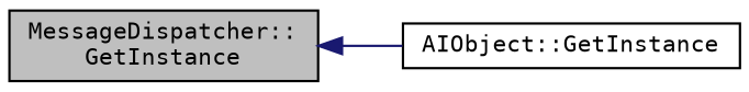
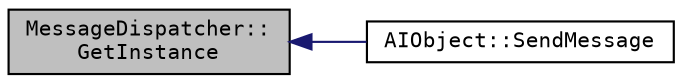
  digraph {
    rankdir=LR
    fontname="DejaVu Sans Mono"
    node [color=black fontname="DejaVu Sans Mono" fontsize=10 shape=record style=filled]
    n1 [fillcolor=grey75 fontcolor=black height=0.2 label="MessageDispatcher::\lGetInstance" width=0.4]
-   n2 [fillcolor=white height=0.2 label="AIObject::GetInstance" width=0.4]
+   n2 [fillcolor=white height=0.2 label="AIObject::SendMessage" width=0.4]
    n1 -> n2 [color=midnightblue dir=back fontname="DejaVu Sans Mono" fontsize=10 labelfontname=Helvetica labelfontsize=10 style=solid]
  }
